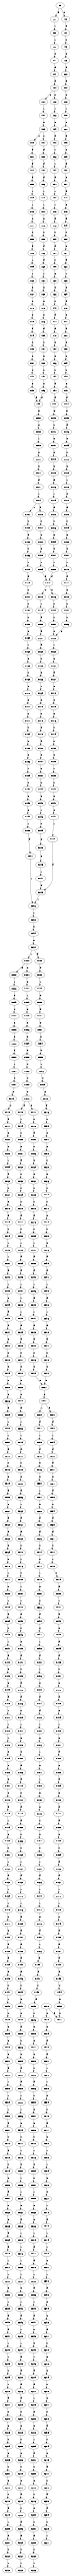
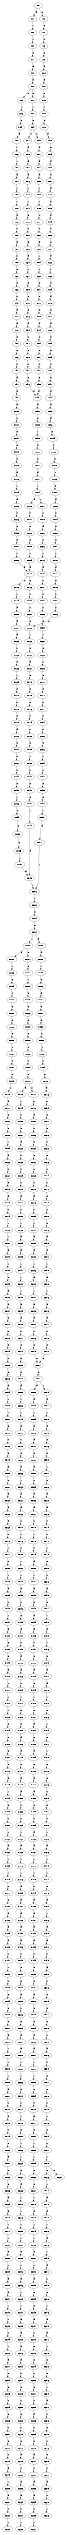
  strict digraph {
    fontname="DejaVu Sans Mono"
    node [fontname="DejaVu Sans Mono"]
    edge [fontname="DejaVu Sans Mono"]
    S0
    S1
    S2
    S3
    S4
    S5
    S6
    S7
    S8
    S9
    S10
    S11
    S12
    S13
    S14
    S15
    S16
    S17
    S18
    S19
    S20
    S21
    S22
    S23
    S24
    S25
    S26
    S27
    S28
    S29
    S30
    S31
    S32
    S33
    S34
    S35
    S36
    S37
    S38
    S39
    S40
    S41
    S42
    S43
    S44
    S45
    S46
    S47
    S48
    S49
    S50
    S51
    S52
    S53
    S54
    S55
    S56
    S57
    S58
    S59
    S60
    S61
    S62
    S63
    S64
    S65
    S66
    S67
    S68
    S69
    S70
    S71
    S72
    S73
    S74
    S75
    S76
    S77
    S78
    S79
    S80
    S81
    S82
    S83
    S84
    S85
    S86
    S87
    S88
    S89
    S90
    S91
    S92
    S93
    S94
    S95
    S96
    S97
    S98
    S99
    S100
    S101
    S102
    S103
    S104
    S105
    S106
    S107
    S108
    S109
    S110
    S111
    S112
    S113
    S114
    S115
    S116
    S117
    S118
    S119
    S120
    S121
    S122
    S123
    S124
    S125
    S126
    S127
    S128
    S129
    S130
    S131
    S132
    S133
    S134
    S135
    S136
    S137
    S138
    S139
    S140
    S141
    S142
    S143
    S144
    S145
    S146
    S147
    S148
    S149
    S150
    S151
    S152
    S153
    S154
    S155
    S156
    S157
    S158
    S159
    S160
    S161
    S162
    S163
    S164
    S165
    S166
    S167
    S168
    S169
    S170
    S171
    S172
    S173
    S174
    S175
    S176
    S177
    S178
    S179
    S180
    S181
    S182
    S183
    S184
    S185
    S186
    S187
    S188
    S189
    S190
    S191
    S192
    S193
    S194
    S195
    S196
    S197
    S198
    S199
    S200
    S201
    S202
    S203
    S204
    S205
    S206
    S207
    S208
    S209
    S210
    S211
    S212
    S213
    S214
    S215
    S216
    S217
    S218
    S219
    S220
    S221
    S222
    S223
    S224
    S225
    S226
    S227
    S228
    S229
    S230
    S231
    S232
    S233
    S234
    S235
    S236
    S237
    S238
    S239
    S240
    S241
    S242
    S243
    S244
    S245
    S246
    S247
    S248
    S249
    S250
    S251
    S252
    S253
    S254
    S255
    S256
    S257
    S258
    S259
    S260
    S261
    S262
    S263
    S264
    S265
    S266
    S267
    S268
    S269
    S270
    S271
    S272
    S273
    S274
    S275
    S276
    S277
    S278
    S279
    S280
    S281
    S282
    S283
    S284
    S285
    S286
    S287
    S288
    S289
    S290
    S291
    S292
    S293
    S294
    S295
    S296
    S297
    S298
    S299
    S300
    S301
    S302
    S303
    S304
    S305
    S306
    S307
    S308
    S309
    S310
    S311
    S312
    S313
    S314
    S315
    S316
    S317
    S318
    S319
    S320
    S321
    S322
    S323
    S324
    S325
    S326
    S327
    S328
    S329
    S330
    S331
    S332
    S333
    S334
    S335
    S336
    S337
    S338
    S339
    S340
    S341
    S342
    S343
    S344
    S345
    S346
    S347
    S348
    S349
    S350
    S351
    S352
    S353
    S354
    S355
    S356
    S357
    S358
    S359
    S360
    S361
    S362
    S363
    S364
    S365
    S366
    S367
    S368
    S369
    S370
    S371
    S372
    S373
    S374
    S375
    S376
    S377
    S378
    S379
    S380
    S381
    S382
    S383
    S384
    S385
    S386
    S387
    S388
    S389
    S390
    S391
    S392
    S393
    S394
    S395
    S396
    S397
    S398
    S399
    S400
    S401
    S402
    S403
    S404
    S405
    S406
    S407
    S408
    S409
    S410
    S411
    S412
    S413
    S414
    S415
    S416
    S417
    S418
    S419
    S420
    S421
    S422
    S423
    S424
    S425
    S426
    S427
    S428
    S429
    S430
    S431
    S432
    S433
    S434
    S435
    S436
    S437
    S438
    S439
    S440
    S441
    S442
    S443
    S444
    S445
    S446
    S447
    S448
    S449
    S450
    S451
    S452
    S453
    S454
    S455
    S456
    S457
    S458
    S459
    S460
    S461
    S462
    S463
    S464
    S465
    S466
    S467
    S468
    S469
    S470
    S471
    S472
    S473
    S474
    S475
    S476
    S477
    S478
    S479
    S480
    S481
    S482
    S483
    S484
    S485
    S486
    S487
    S488
    S489
    S490
    S491
    S492
    S493
    S494
    S495
    S496
    S497
    S498
    S499
    S500
    S501
    S502
    S503
    S504
    S505
    S506
    S507
    S508
    S509
    S510
    S511
    S512
    S513
    S514
    S515
    S516
    S517
    S518
    S519
    S520
    S521
    S522
    S523
    S524
    S525
    S526
    S527
    S528
    S529
    S530
    S531
    S532
    S533
    S534
    S535
    S536
    S537
    S538
    S539
    S540
    S541
    S542
    S543
    S544
    S545
    S546
    S547
    S548
    S549
    S550
    S551
    S552
    S553
    S554
    S555
    S556
    S557
    S558
    S559
    S560
    S561
    S562
    S563
    S564
    S565
    S566
    S567
    S568
    S569
    S570
    S571
    S572
    S573
    S574
    S575
    S576
    S577
    S578
    S579
    S580
    S581
    S582
    n584 [label=S883]
    S584
    S585
    S586
    S587
    S588
    S589
    S590
    S591
    S592
    S593
    S594
    S595
    S596
    S597
    S598
    S599
    S600
    S601
    S602
    S603
    S604
    S605
    S606
    S607
    S608
    S609
    S610
    S611
    S612
    S613
    S614
    S615
    S616
    S617
    S618
    S619
    S620
    S621
    S622
    S623
    S624
    S625
    S626
    S627
    S628
    S629
    S630
    S631
    S632
    S633
    S634
    S635
    S636
    S637
    S638
    S639
    S640
    S641
    S642
    S643
    S644
    S645
    S646
    S647
    S648
    S649
    S650
    S651
    S652
    S653
    S654
    S655
    S656
    S657
    S658
    S659
    S660
    S661
    S662
    S663
    S664
    S665
    S666
    S667
    S668
    S0 -> S1 [label=G]
    S0 -> S2 [label=C]
    S1 -> S3 [label=A]
    S2 -> S4 [label=C]
    S3 -> S5 [label=A]
    S4 -> S6 [label=T]
    S5 -> S7 [label=C]
    S6 -> S8 [label=C]
    S7 -> S9 [label=G]
    S8 -> S10 [label=G]
    S9 -> S11 [label=G]
    S10 -> S12 [label=G]
    S11 -> S13 [label=T]
    S11 -> S14 [label=C]
    S12 -> S15 [label=C]
    S13 -> S16 [label=A]
    S14 -> S17 [label=A]
    S15 -> S18 [label=A]
    S16 -> S19 [label=C]
    S17 -> S20 [label=C]
    S18 -> S21 [label=C]
    S19 -> S22 [label=G]
    S20 -> S23 [label=T]
    S20 -> S24 [label=T]
    S21 -> S25 [label=G]
    S22 -> S26 [label=A]
    S23 -> S27 [label=G]
    S24 -> S28 [label=G]
    S25 -> S29 [label=C]
    S26 -> S30 [label=A]
    S27 -> S31 [label=G]
    S28 -> S32 [label=G]
    S29 -> S33 [label=G]
    S30 -> S34 [label=G]
    S31 -> S35 [label=G]
    S32 -> S36 [label=G]
    S33 -> S37 [label=C]
    S34 -> S38 [label=A]
    S35 -> S39 [label=A]
    S36 -> S40 [label=A]
    S37 -> S41 [label=G]
    S38 -> S42 [label=A]
    S39 -> S43 [label=A]
    S40 -> S44 [label=A]
    S41 -> S45 [label=C]
    S42 -> S46 [label=G]
    S43 -> S47 [label=T]
    S44 -> S48 [label=C]
    S45 -> S49 [label=G]
    S46 -> S50 [label=T]
    S47 -> S51 [label=T]
    S48 -> S52 [label=T]
    S49 -> S53 [label=T]
    S50 -> S54 [label=G]
    S51 -> S55 [label=G]
    S52 -> S56 [label=G]
    S53 -> S57 [label=C]
    S54 -> S58 [label=T]
    S55 -> S59 [label=A]
    S56 -> S60 [label=G]
    S57 -> S61 [label=G]
    S58 -> S62 [label=C]
    S59 -> S63 [label=A]
    S60 -> S64 [label=A]
    S61 -> S65 [label=A]
    S62 -> S66 [label=C]
    S63 -> S67 [label=C]
    S64 -> S68 [label=C]
    S65 -> S69 [label=C]
    S66 -> S70 [label=T]
    S67 -> S71 [label=C]
    S68 -> S72 [label=C]
    S69 -> S73 [label=G]
    S70 -> S74 [label=G]
    S71 -> S75 [label=C]
    S72 -> S76 [label=C]
    S73 -> S77 [label=C]
    S74 -> S78 [label=G]
    S75 -> S79 [label=G]
    S76 -> S80 [label=G]
    S77 -> S81 [label=G]
    S78 -> S82 [label=C]
    S79 -> S83 [label=T]
    S80 -> S84 [label=T]
    S81 -> S85 [label=C]
    S82 -> S86 [label=C]
    S83 -> S87 [label=C]
    S84 -> S88 [label=C]
    S85 -> S89 [label=C]
    S86 -> S90 [label=T]
    S87 -> S91 [label=T]
    S88 -> S92 [label=T]
    S89 -> S93 [label=T]
    S90 -> S94 [label=G]
    S91 -> S95 [label=C]
    S92 -> S96 [label=C]
    S93 -> S97 [label=C]
    S94 -> S98 [label=G]
    S95 -> S99 [label=G]
    S96 -> S99 [label=G]
    S97 -> S100 [label=G]
    S98 -> S101 [label=G]
    S99 -> S102 [label=G]
    S100 -> S103 [label=G]
    S101 -> S104 [label=T]
    S102 -> S105 [label=C]
    S103 -> S106 [label=G]
    S104 -> S107 [label=C]
    S105 -> S108 [label=A]
    S106 -> S109 [label=C]
    S107 -> S110 [label=C]
    S108 -> S111 [label=C]
    S109 -> S112 [label=T]
    S110 -> S113 [label=C]
    S111 -> S114 [label=C]
    S112 -> S115 [label=C]
    S113 -> S116 [label=G]
    S114 -> S117 [label=G]
    S115 -> S118 [label=A]
    S116 -> S119 [label=A]
    S117 -> S120 [label=A]
    S118 -> S121 [label=C]
    S119 -> S122 [label=G]
    S120 -> S123 [label=G]
    S120 -> S124 [label=A]
    S121 -> S125 [label=G]
    S122 -> S126 [label=T]
    S123 -> S127 [label=T]
    S124 -> S128 [label=T]
    S125 -> S129 [label=T]
    S126 -> S130 [label=C]
    S127 -> S131 [label=C]
    S128 -> S132 [label=G]
    S129 -> S133 [label=C]
    S130 -> S134 [label=C]
    S131 -> S135 [label=C]
    S132 -> S136 [label=T]
    S133 -> S137 [label=C]
    S134 -> S138 [label=A]
    S135 -> S139 [label=A]
    S136 -> S140 [label=A]
    S137 -> S141 [label=A]
    S138 -> S142 [label=G]
    S139 -> S142 [label=G]
    S140 -> S143 [label=G]
    S141 -> S144 [label=G]
    S142 -> S145 [label=T]
    S142 -> S146 [label=C]
    S143 -> S147 [label=T]
    S144 -> S148 [label=C]
    S145 -> S149 [label=A]
    S146 -> S150 [label=T]
    S147 -> S151 [label=T]
    S148 -> S152 [label=T]
    S149 -> S153 [label=G]
    S150 -> S154 [label=T]
    S151 -> S155 [label=T]
    S152 -> S156 [label=T]
    S153 -> S157 [label=G]
    S154 -> S158 [label=C]
    S155 -> S159 [label=C]
    S156 -> S158 [label=C]
    S157 -> S160 [label=G]
    S158 -> S161 [label=A]
    S159 -> S162 [label=A]
    S160 -> S163 [label=T]
    S161 -> S164 [label=C]
    S162 -> S165 [label=C]
    S163 -> S166 [label=C]
    S164 -> S167 [label=G]
    S165 -> S168 [label=T]
    S166 -> S169 [label=A]
    S167 -> S170 [label=C]
    S168 -> S171 [label=C]
    S169 -> S172 [label=C]
    S170 -> S173 [label=C]
    S171 -> S174 [label=C]
    S172 -> S175 [label=T]
    S173 -> S176 [label=C]
    S174 -> S177 [label=T]
    S175 -> S178 [label=C]
    S176 -> S179 [label=T]
    S177 -> S180 [label=T]
    S178 -> S181 [label=G]
    S179 -> S182 [label=T]
    S180 -> S183 [label=T]
    S181 -> S184 [label=C]
    S182 -> S185 [label=C]
    S183 -> S186 [label=C]
    S184 -> S187 [label=T]
    S185 -> S188 [label=A]
    S186 -> S189 [label=A]
    S187 -> S190 [label=T]
    S188 -> S191 [label=T]
    S189 -> S192 [label=T]
    S190 -> S193 [label=C]
    S191 -> S194 [label=C]
    S192 -> S195 [label=C]
    S193 -> S196 [label=A]
    S194 -> S197 [label=C]
    S195 -> S198 [label=C]
    S196 -> S199 [label=T]
    S197 -> S200 [label=A]
    S198 -> S201 [label=A]
    S199 -> S202 [label=C]
    S200 -> S203 [label=G]
    S201 -> S204 [label=G]
    S202 -> S205 [label=C]
    S203 -> S206 [label=A]
    S204 -> S206 [label=A]
    S205 -> S207 [label=A]
    S206 -> S208 [label=A]
    S207 -> S203 [label=G]
    S208 -> S209 [label=C]
    S209 -> S210 [label=C]
    S210 -> S211 [label=A]
    S210 -> S212 [label=G]
    S211 -> S213 [label=G]
    S211 -> S214 [label=C]
    S212 -> S215 [label=G]
    S213 -> S216 [label=A]
    S214 -> S217 [label=C]
    S215 -> S218 [label=A]
    S216 -> S219 [label=C]
    S217 -> S220 [label=A]
    S218 -> S221 [label=C]
    S219 -> S222 [label=T]
    S220 -> S223 [label=C]
    S221 -> S224 [label=G]
    S222 -> S225 [label=C]
    S223 -> S226 [label=C]
    S224 -> S227 [label=C]
    S225 -> S228 [label=C]
    S226 -> S229 [label=C]
    S227 -> S230 [label=C]
    S228 -> S231 [label=C]
    S229 -> S232 [label=C]
    S230 -> S233 [label=C]
    S231 -> S234 [label=A]
    S232 -> S235 [label=T]
    S233 -> S236 [label=A]
    S234 -> S237 [label=T]
    S235 -> S238 [label=T]
    S236 -> S239 [label=T]
    S237 -> S240 [label=C]
    S238 -> S241 [label=C]
    S239 -> S242 [label=C]
    S240 -> S243 [label=T]
    S241 -> S244 [label=C]
    S241 -> S245 [label=G]
    S242 -> S246 [label=G]
    S243 -> S247 [label=G]
    S244 -> S248 [label=T]
    S245 -> S249 [label=A]
    S246 -> S250 [label=T]
    S247 -> S251 [label=C]
    S248 -> S252 [label=G]
    S249 -> S253 [label=T]
    S250 -> S254 [label=C]
    S251 -> S255 [label=C]
    S252 -> S256 [label=T]
    S253 -> S257 [label=C]
    S254 -> S258 [label=C]
    S255 -> S259 [label=A]
    S256 -> S260 [label=C]
    S257 -> S261 [label=G]
    S258 -> S262 [label=T]
    S259 -> S263 [label=G]
    S260 -> S264 [label=C]
    S261 -> S265 [label=T]
    S262 -> S266 [label=C]
    S263 -> S267 [label=T]
    S264 -> S268 [label=T]
    S265 -> S269 [label=T]
    S266 -> S270 [label=T]
    S267 -> S271 [label=C]
    S268 -> S272 [label=T]
    S269 -> S273 [label=T]
    S270 -> S274 [label=T]
    S271 -> S275 [label=G]
    S272 -> S276 [label=G]
    S273 -> S277 [label=G]
    S274 -> S278 [label=C]
    S275 -> S279 [label=T]
    S276 -> S280 [label=T]
    S277 -> S281 [label=T]
    S278 -> S282 [label=T]
    S279 -> S283 [label=A]
    S280 -> S284 [label=A]
    S281 -> S285 [label=A]
    S282 -> S286 [label=C]
    S283 -> S287 [label=A]
    S284 -> S288 [label=G]
    S285 -> S289 [label=G]
    S286 -> S290 [label=G]
    S287 -> S291 [label=G]
    S288 -> S292 [label=G]
    S289 -> S293 [label=G]
    S290 -> S294 [label=G]
    S291 -> S295 [label=A]
    S292 -> S296 [label=A]
    S293 -> S297 [label=A]
    S294 -> S298 [label=A]
    S295 -> S299 [label=C]
    S296 -> S300 [label=G]
    S297 -> S301 [label=A]
    S298 -> S302 [label=G]
    S299 -> S303 [label=G]
    S300 -> S304 [label=A]
    S301 -> S305 [label=A]
    S302 -> S306 [label=A]
    S303 -> S307 [label=G]
    S304 -> S308 [label=G]
    S305 -> S309 [label=G]
    S306 -> S310 [label=G]
    S307 -> S311 [label=C]
    S308 -> S312 [label=G]
    S309 -> S313 [label=G]
    S310 -> S314 [label=G]
    S311 -> S315 [label=T]
    S312 -> S316 [label=T]
    S313 -> S317 [label=T]
    S314 -> S318 [label=T]
    S315 -> S319 [label=C]
    S316 -> S320 [label=C]
    S317 -> S321 [label=C]
    S318 -> S322 [label=C]
    S319 -> S323 [label=T]
    S320 -> S324 [label=C]
    S321 -> S325 [label=C]
    S322 -> S324 [label=C]
    S323 -> S326 [label=C]
    S324 -> S327 [label=C]
    S325 -> S328 [label=C]
    S326 -> S329 [label=G]
    S327 -> S330 [label=A]
    S327 -> S331 [label=G]
    S328 -> S332 [label=G]
    S329 -> S333 [label=A]
    S330 -> S334 [label=G]
    S331 -> S335 [label=G]
    S332 -> S336 [label=A]
    S333 -> S337 [label=A]
    S334 -> S338 [label=A]
    S335 -> S339 [label=A]
    S336 -> S340 [label=A]
    S337 -> S341 [label=G]
    S338 -> S342 [label=G]
    S339 -> S343 [label=G]
    S340 -> S344 [label=G]
    S341 -> S345 [label=T]
    S342 -> S346 [label=C]
    S343 -> S347 [label=G]
    S344 -> S348 [label=T]
    S345 -> S349 [label=C]
    S346 -> S350 [label=C]
    S347 -> S351 [label=C]
    S348 -> S352 [label=C]
    S349 -> S353 [label=G]
    S350 -> S354 [label=A]
    S351 -> S355 [label=G]
    S352 -> S356 [label=G]
    S353 -> S357 [label=C]
    S354 -> S358 [label=C]
    S355 -> S359 [label=T]
    S356 -> S360 [label=A]
    S357 -> S361 [label=G]
    S358 -> S362 [label=G]
    S359 -> S363 [label=G]
    S360 -> S364 [label=G]
    S361 -> S365 [label=G]
    S362 -> S366 [label=G]
    S363 -> S367 [label=G]
    S364 -> S368 [label=G]
    S365 -> S369 [label=C]
    S366 -> S370 [label=T]
    S367 -> S371 [label=T]
    S368 -> S372 [label=T]
    S369 -> S373 [label=T]
    S370 -> S374 [label=T]
    S371 -> S375 [label=A]
    S372 -> S376 [label=A]
    S373 -> S377 [label=A]
    S374 -> S378 [label=A]
    S375 -> S379 [label=T]
    S376 -> S380 [label=T]
    S377 -> S381 [label=T]
    S378 -> S382 [label=C]
    S379 -> S383 [label=G]
    S380 -> S384 [label=A]
    S381 -> S385 [label=A]
    S382 -> S386 [label=T]
    S383 -> S387 [label=A]
    S384 -> S388 [label=A]
    S385 -> S389 [label=G]
    S386 -> S390 [label=G]
    S387 -> S391 [label=G]
    S388 -> S392 [label=G]
    S389 -> S393 [label=T]
    S390 -> S394 [label=C]
    S391 -> S395 [label=C]
    S392 -> S396 [label=T]
    S393 -> S397 [label=A]
    S394 -> S398 [label=A]
    S395 -> S399 [label=G]
    S396 -> S400 [label=C]
    S397 -> S401 [label=G]
    S398 -> S402 [label=G]
    S399 -> S403 [label=G]
    S400 -> S404 [label=G]
    S401 -> S405 [label=C]
    S402 -> S406 [label=A]
    S403 -> S407 [label=T]
    S404 -> S408 [label=T]
    S405 -> S409 [label=C]
    S406 -> S410 [label=C]
    S407 -> S411 [label=C]
    S408 -> S412 [label=G]
    S409 -> S413 [label=G]
    S410 -> S414 [label=G]
    S411 -> S415 [label=G]
    S412 -> S416 [label=G]
    S413 -> S417 [label=A]
    S414 -> S418 [label=G]
    S415 -> S419 [label=C]
    S416 -> S420 [label=T]
    S417 -> S421 [label=A]
    S418 -> S422 [label=A]
    S419 -> S423 [label=A]
    S420 -> S424 [label=A]
    S421 -> S425 [label=A]
    S422 -> S426 [label=C]
    S423 -> S427 [label=C]
    S424 -> S428 [label=C]
    S425 -> S429 [label=C]
    S426 -> S430 [label=A]
    S427 -> S431 [label=G]
    S428 -> S432 [label=C]
    S429 -> S433 [label=C]
    S430 -> S434 [label=C]
    S431 -> S435 [label=C]
    S432 -> S436 [label=G]
    S433 -> S437 [label=C]
    S434 -> S438 [label=A]
    S435 -> S439 [label=G]
    S436 -> S440 [label=G]
    S437 -> S441 [label=C]
    S438 -> S442 [label=C]
    S439 -> S443 [label=C]
    S440 -> S444 [label=T]
    S441 -> S445 [label=G]
    S442 -> S446 [label=C]
    S443 -> S447 [label=G]
    S444 -> S448 [label=G]
    S445 -> S449 [label=A]
    S446 -> S450 [label=T]
    S447 -> S451 [label=G]
    S448 -> S452 [label=G]
    S449 -> S453 [label=C]
    S450 -> S454 [label=C]
    S451 -> S455 [label=C]
    S452 -> S456 [label=T]
    S453 -> S457 [label=T]
    S454 -> S458 [label=T]
    S455 -> S459 [label=T]
    S456 -> S460 [label=T]
    S457 -> S461 [label=A]
    S458 -> S462 [label=A]
    S459 -> S463 [label=G]
    S460 -> S464 [label=A]
    S461 -> S465 [label=G]
    S462 -> S466 [label=G]
    S463 -> S467 [label=G]
    S464 -> S468 [label=G]
    S465 -> S469 [label=A]
    S466 -> S470 [label=A]
    S467 -> S471 [label=A]
    S468 -> S472 [label=A]
    S469 -> S473 [label=A]
    S470 -> S474 [label=A]
    S471 -> S475 [label=A]
    S472 -> S476 [label=A]
    S473 -> S477 [label=T]
    S474 -> S478 [label=C]
    S475 -> S479 [label=T]
    S476 -> S480 [label=G]
    S477 -> S481 [label=C]
    S478 -> S482 [label=G]
    S479 -> S483 [label=G]
    S480 -> S484 [label=G]
    S481 -> S485 [label=G]
    S482 -> S486 [label=A]
    S483 -> S487 [label=G]
    S484 -> S488 [label=G]
    S485 -> S489 [label=G]
    S486 -> S490 [label=G]
    S487 -> S491 [label=G]
    S488 -> S492 [label=G]
    S489 -> S493 [label=G]
    S490 -> S494 [label=G]
    S491 -> S495 [label=G]
    S492 -> S496 [label=G]
    S493 -> S497 [label=T]
    S494 -> S498 [label=T]
    S495 -> S499 [label=T]
    S496 -> S500 [label=T]
    S497 -> S501 [label=A]
    S498 -> S502 [label=G]
    S499 -> S503 [label=C]
    S500 -> S504 [label=C]
    S501 -> S505 [label=T]
    S502 -> S506 [label=T]
    S503 -> S507 [label=C]
    S504 -> S508 [label=C]
    S505 -> S509 [label=C]
    S506 -> S510 [label=C]
-   S511 -> S507 [label=G]
+   S507 -> S511 [label=G]
    S508 -> S512 [label=G]
    S509 -> S513 [label=C]
    S510 -> S514 [label=C]
    S511 -> S515 [label=C]
    S512 -> S516 [label=T]
    S513 -> S517 [label=C]
    S514 -> S518 [label=C]
    S515 -> S519 [label=C]
    S516 -> S520 [label=C]
    S517 -> S521 [label=G]
    S518 -> S522 [label=T]
    S519 -> S523 [label=G]
    S520 -> S524 [label=G]
    S521 -> S525 [label=A]
    S522 -> S526 [label=G]
    S523 -> S527 [label=G]
    S524 -> S528 [label=G]
    S525 -> S529 [label=A]
    S526 -> S530 [label=T]
    S527 -> S531 [label=A]
    S528 -> S532 [label=A]
    S529 -> S533 [label=A]
    S530 -> S534 [label=C]
    S531 -> S535 [label=A]
    S532 -> S536 [label=A]
    S533 -> S537 [label=G]
    S534 -> S538 [label=C]
    S535 -> S539 [label=C]
    S536 -> S540 [label=C]
    S537 -> S541 [label=T]
    S538 -> S542 [label=T]
    S539 -> S543 [label=T]
    S540 -> S544 [label=T]
    S541 -> S545 [label=G]
    S542 -> S546 [label=A]
    S543 -> S547 [label=G]
    S544 -> S548 [label=A]
    S545 -> S549 [label=T]
    S546 -> S550 [label=C]
    S547 -> S551 [label=C]
    S548 -> S552 [label=C]
    S549 -> S553 [label=C]
    S550 -> S554 [label=T]
    S551 -> S555 [label=A]
    S552 -> S556 [label=A]
    S553 -> S557 [label=G]
    S554 -> S558 [label=A]
    S555 -> S559 [label=A]
    S556 -> S560 [label=A]
    S557 -> S561 [label=T]
    S558 -> S562 [label=C]
    S559 -> S563 [label=C]
    S560 -> S564 [label=C]
    S561 -> S565 [label=C]
-   S562 -> S566 [label=C]
+   S558 -> S566 [label=C]
    S563 -> S567 [label=C]
    S564 -> S568 [label=G]
    S565 -> S569 [label=G]
    S566 -> S570 [label=A]
    S567 -> S571 [label=A]
    S568 -> S572 [label=A]
    S569 -> S573 [label=G]
    S570 -> S574 [label=G]
    S571 -> S575 [label=G]
    S572 -> S576 [label=A]
    S573 -> S577 [label=A]
    S574 -> S578 [label=G]
    S575 -> S579 [label=A]
    S576 -> S580 [label=A]
    S577 -> S581 [label=A]
    S578 -> S582 [label=A]
    S579 -> n584 [label=A]
    S580 -> S584 [label=A]
    S581 -> S585 [label=C]
    S582 -> S586 [label=G]
    n584 -> S587 [label=C]
    S584 -> S588 [label=C]
    S585 -> S589 [label=A]
    S586 -> S590 [label=A]
    S587 -> S591 [label=A]
    S588 -> S592 [label=A]
    S589 -> S593 [label=G]
    S590 -> S594 [label=G]
    S591 -> S595 [label=G]
    S592 -> S596 [label=G]
    S593 -> S597 [label=G]
    S594 -> S598 [label=T]
    S595 -> S599 [label=C]
    S596 -> S600 [label=A]
    S597 -> S601 [label=A]
    S598 -> S602 [label=C]
    S599 -> S603 [label=C]
    S600 -> S604 [label=A]
    S601 -> S605 [label=A]
    S602 -> S606 [label=A]
    S603 -> S607 [label=G]
    S604 -> S608 [label=G]
    S605 -> S609 [label=T]
    S606 -> S610 [label=G]
    S607 -> S611 [label=T]
    S608 -> S612 [label=G]
    S609 -> S613 [label=A]
    S610 -> S614 [label=G]
    S611 -> S615 [label=C]
    S612 -> S616 [label=G]
    S613 -> S617 [label=G]
    S614 -> S618 [label=A]
    S615 -> S619 [label=C]
    S616 -> S620 [label=G]
    S617 -> S621 [label=T]
    S618 -> S622 [label=C]
    S619 -> S623 [label=T]
    S620 -> S624 [label=T]
    S621 -> S625 [label=C]
    S622 -> S626 [label=C]
    S623 -> S627 [label=C]
    S624 -> S628 [label=C]
    S625 -> S629 [label=T]
    S626 -> S630 [label=A]
    S627 -> S631 [label=T]
    S628 -> S632 [label=T]
    S629 -> S633 [label=C]
    S630 -> S634 [label=G]
    S631 -> S635 [label=G]
    S632 -> S636 [label=C]
    S633 -> S637 [label=T]
    S634 -> S638 [label=T]
    S635 -> S639 [label=T]
    S636 -> S640 [label=T]
    S637 -> S641 [label=C]
    S638 -> S642 [label=C]
    S639 -> S643 [label=C]
    S640 -> S644 [label=C]
    S641 -> S645 [label=T]
    S642 -> S646 [label=T]
    S643 -> S647 [label=G]
    S644 -> S648 [label=G]
    S645 -> S649 [label=G]
    S646 -> S650 [label=C]
    S647 -> S651 [label=T]
    S648 -> S652 [label=T]
    S649 -> S653 [label=A]
    S650 -> S654 [label=T]
    S651 -> S655 [label=G]
    S652 -> S656 [label=G]
    S653 -> S657 [label=G]
    S654 -> S658 [label=G]
    S655 -> S659 [label=G]
    S656 -> S660 [label=G]
    S657 -> S661 [label=T]
    S658 -> S662 [label=T]
    S659 -> S663 [label=T]
    S660 -> S664 [label=T]
    S661 -> S665 [label=A]
    S662 -> S666 [label=A]
    S663 -> S667 [label=A]
    S664 -> S668 [label=A]
  }
